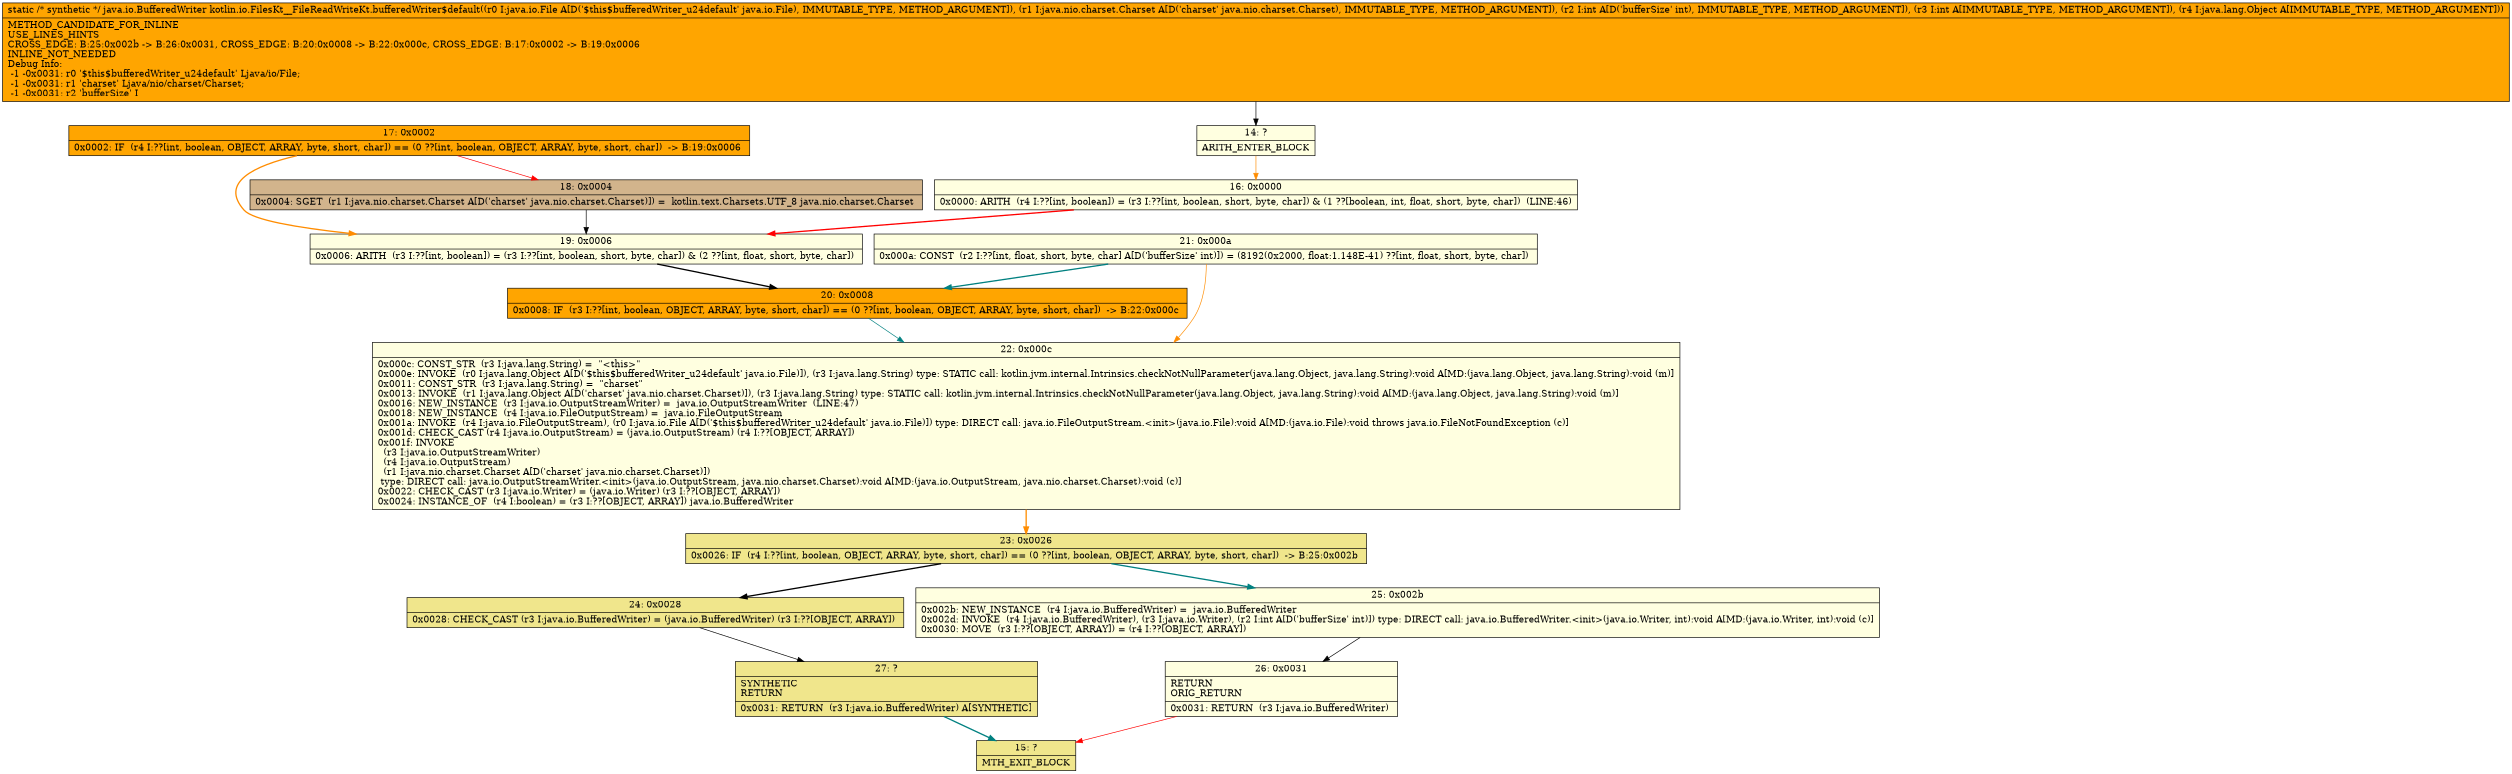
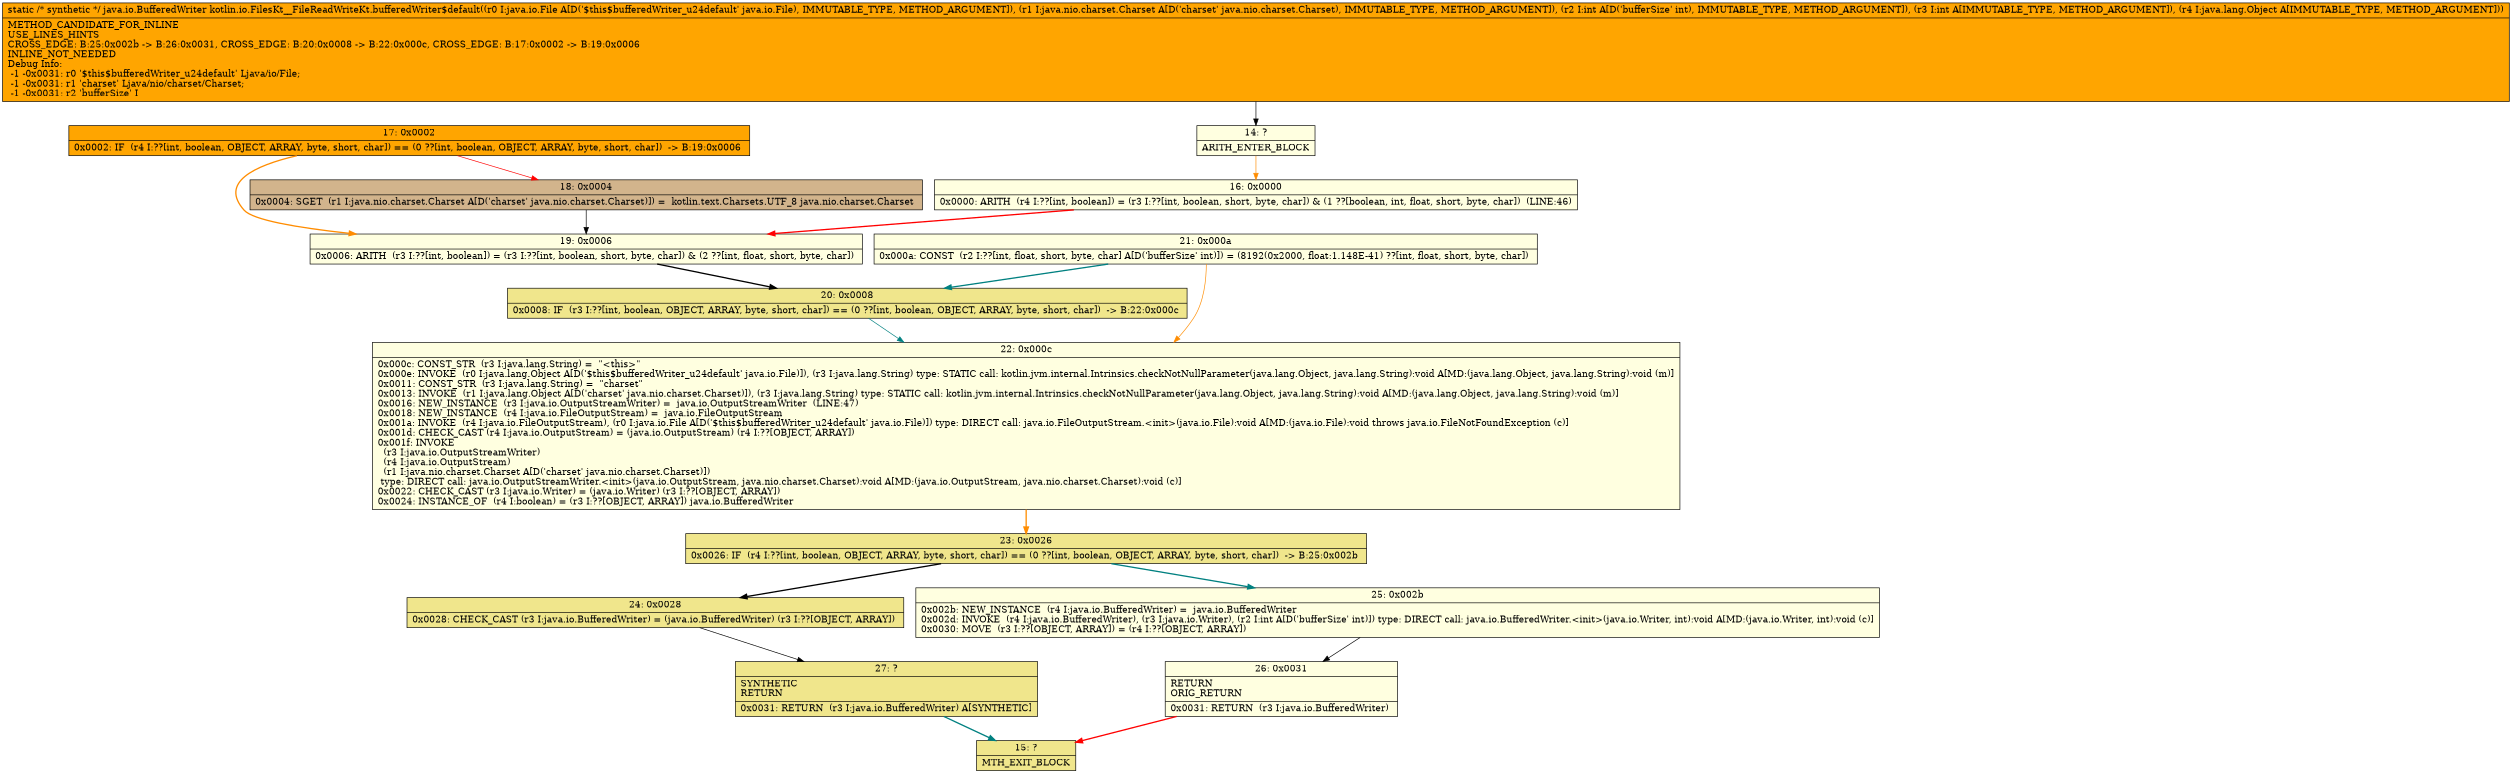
  digraph {
    node [fillcolor=lightyellow shape=record style=filled]
    edge [color=black style=bold]
    n1 [label="{14\:\ ?|ARITH_ENTER_BLOCK\l}"]
    n2 [label="{16\:\ 0x0000|0x0000: ARITH  (r4 I:??[int, boolean]) = (r3 I:??[int, boolean, short, byte, char]) & (1 ??[boolean, int, float, short, byte, char])  (LINE:46)\l}"]
    n3 [label="{19\:\ 0x0006|0x0006: ARITH  (r3 I:??[int, boolean]) = (r3 I:??[int, boolean, short, byte, char]) & (2 ??[int, float, short, byte, char]) \l}"]
    n4 [fillcolor=orange label="{17\:\ 0x0002|0x0002: IF  (r4 I:??[int, boolean, OBJECT, ARRAY, byte, short, char]) == (0 ??[int, boolean, OBJECT, ARRAY, byte, short, char])  \-\> B:19:0x0006 \l}"]
    n5 [fillcolor=tan label="{18\:\ 0x0004|0x0004: SGET  (r1 I:java.nio.charset.Charset A[D('charset' java.nio.charset.Charset)]) =  kotlin.text.Charsets.UTF_8 java.nio.charset.Charset \l}"]
-   n6 [fillcolor=orange label="{20\:\ 0x0008|0x0008: IF  (r3 I:??[int, boolean, OBJECT, ARRAY, byte, short, char]) == (0 ??[int, boolean, OBJECT, ARRAY, byte, short, char])  \-\> B:22:0x000c \l}"]
+   n6 [fillcolor=khaki label="{20\:\ 0x0008|0x0008: IF  (r3 I:??[int, boolean, OBJECT, ARRAY, byte, short, char]) == (0 ??[int, boolean, OBJECT, ARRAY, byte, short, char])  \-\> B:22:0x000c \l}"]
    n7 [label="{22\:\ 0x000c|0x000c: CONST_STR  (r3 I:java.lang.String) =  \"\<this\>\" \l0x000e: INVOKE  (r0 I:java.lang.Object A[D('$this$bufferedWriter_u24default' java.io.File)]), (r3 I:java.lang.String) type: STATIC call: kotlin.jvm.internal.Intrinsics.checkNotNullParameter(java.lang.Object, java.lang.String):void A[MD:(java.lang.Object, java.lang.String):void (m)]\l0x0011: CONST_STR  (r3 I:java.lang.String) =  \"charset\" \l0x0013: INVOKE  (r1 I:java.lang.Object A[D('charset' java.nio.charset.Charset)]), (r3 I:java.lang.String) type: STATIC call: kotlin.jvm.internal.Intrinsics.checkNotNullParameter(java.lang.Object, java.lang.String):void A[MD:(java.lang.Object, java.lang.String):void (m)]\l0x0016: NEW_INSTANCE  (r3 I:java.io.OutputStreamWriter) =  java.io.OutputStreamWriter  (LINE:47)\l0x0018: NEW_INSTANCE  (r4 I:java.io.FileOutputStream) =  java.io.FileOutputStream \l0x001a: INVOKE  (r4 I:java.io.FileOutputStream), (r0 I:java.io.File A[D('$this$bufferedWriter_u24default' java.io.File)]) type: DIRECT call: java.io.FileOutputStream.\<init\>(java.io.File):void A[MD:(java.io.File):void throws java.io.FileNotFoundException (c)]\l0x001d: CHECK_CAST (r4 I:java.io.OutputStream) = (java.io.OutputStream) (r4 I:??[OBJECT, ARRAY]) \l0x001f: INVOKE  \l  (r3 I:java.io.OutputStreamWriter)\l  (r4 I:java.io.OutputStream)\l  (r1 I:java.nio.charset.Charset A[D('charset' java.nio.charset.Charset)])\l type: DIRECT call: java.io.OutputStreamWriter.\<init\>(java.io.OutputStream, java.nio.charset.Charset):void A[MD:(java.io.OutputStream, java.nio.charset.Charset):void (c)]\l0x0022: CHECK_CAST (r3 I:java.io.Writer) = (java.io.Writer) (r3 I:??[OBJECT, ARRAY]) \l0x0024: INSTANCE_OF  (r4 I:boolean) = (r3 I:??[OBJECT, ARRAY]) java.io.BufferedWriter \l}"]
    n8 [label="{21\:\ 0x000a|0x000a: CONST  (r2 I:??[int, float, short, byte, char] A[D('bufferSize' int)]) = (8192(0x2000, float:1.148E\-41) ??[int, float, short, byte, char]) \l}"]
    n9 [fillcolor=khaki label="{23\:\ 0x0026|0x0026: IF  (r4 I:??[int, boolean, OBJECT, ARRAY, byte, short, char]) == (0 ??[int, boolean, OBJECT, ARRAY, byte, short, char])  \-\> B:25:0x002b \l}"]
    n10 [fillcolor=khaki label="{24\:\ 0x0028|0x0028: CHECK_CAST (r3 I:java.io.BufferedWriter) = (java.io.BufferedWriter) (r3 I:??[OBJECT, ARRAY]) \l}"]
    n11 [label="{25\:\ 0x002b|0x002b: NEW_INSTANCE  (r4 I:java.io.BufferedWriter) =  java.io.BufferedWriter \l0x002d: INVOKE  (r4 I:java.io.BufferedWriter), (r3 I:java.io.Writer), (r2 I:int A[D('bufferSize' int)]) type: DIRECT call: java.io.BufferedWriter.\<init\>(java.io.Writer, int):void A[MD:(java.io.Writer, int):void (c)]\l0x0030: MOVE  (r3 I:??[OBJECT, ARRAY]) = (r4 I:??[OBJECT, ARRAY]) \l}"]
    n12 [fillcolor=khaki label="{27\:\ ?|SYNTHETIC\lRETURN\l|0x0031: RETURN  (r3 I:java.io.BufferedWriter) A[SYNTHETIC]\l}"]
    n13 [label="{26\:\ 0x0031|RETURN\lORIG_RETURN\l|0x0031: RETURN  (r3 I:java.io.BufferedWriter) \l}"]
    n14 [fillcolor=khaki label="{15\:\ ?|MTH_EXIT_BLOCK\l}"]
    n15 [fillcolor=orange label="{static \/* synthetic *\/ java.io.BufferedWriter kotlin.io.FilesKt__FileReadWriteKt.bufferedWriter$default((r0 I:java.io.File A[D('$this$bufferedWriter_u24default' java.io.File), IMMUTABLE_TYPE, METHOD_ARGUMENT]), (r1 I:java.nio.charset.Charset A[D('charset' java.nio.charset.Charset), IMMUTABLE_TYPE, METHOD_ARGUMENT]), (r2 I:int A[D('bufferSize' int), IMMUTABLE_TYPE, METHOD_ARGUMENT]), (r3 I:int A[IMMUTABLE_TYPE, METHOD_ARGUMENT]), (r4 I:java.lang.Object A[IMMUTABLE_TYPE, METHOD_ARGUMENT]))  | METHOD_CANDIDATE_FOR_INLINE\lUSE_LINES_HINTS\lCROSS_EDGE: B:25:0x002b \-\> B:26:0x0031, CROSS_EDGE: B:20:0x0008 \-\> B:22:0x000c, CROSS_EDGE: B:17:0x0002 \-\> B:19:0x0006\lINLINE_NOT_NEEDED\lDebug Info:\l  \-1 \-0x0031: r0 '$this$bufferedWriter_u24default' Ljava\/io\/File;\l  \-1 \-0x0031: r1 'charset' Ljava\/nio\/charset\/Charset;\l  \-1 \-0x0031: r2 'bufferSize' I\l}"]
    n1 -> n2 [color=darkorange style=solid]
    n2 -> n3 [color=red]
    n3 -> n6
    n4 -> n3 [color=darkorange]
    n4 -> n5 [color=red style=solid]
    n5 -> n3 [style=solid]
    n6 -> n7 [color=teal style=solid]
    n7 -> n9 [color=darkorange]
    n8 -> n6 [color=teal]
    n8 -> n7 [color=darkorange style=solid]
    n9 -> n10
    n9 -> n11 [color=teal]
    n10 -> n12 [style=solid]
    n11 -> n13 [style=solid]
    n12 -> n14 [color=teal]
-   n13 -> n14 [color=red style=solid]
+   n13 -> n14 [color=red]
    n15 -> n1 [style=solid]
  }
